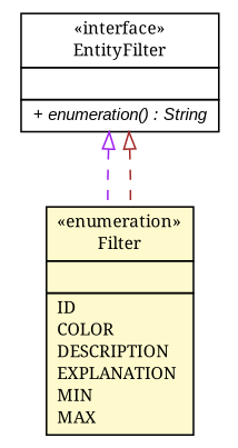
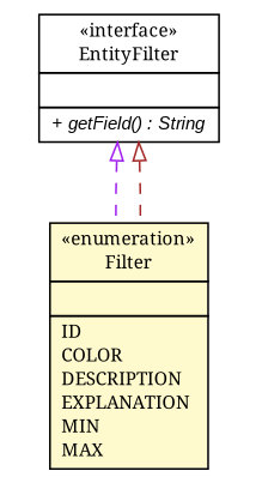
  digraph {
    nodesep=0.25
    ranksep=0.5
    fontname="Noto Serif"
    node [fontcolor=black fontname="Noto Serif" fontsize=10.0 shape=plaintext]
    edge [arrowtail=empty dir=back fontname="Noto Serif" fontsize=10 headport=p labelfontname=arial labelfontsize=10 style=dashed tailport=p]
    n1 [label=<<table title="gov.sandia.cf.model.PIRTLevelDifferenceColor.Filter" border="0" cellborder="1" cellspacing="0" cellpadding="2" port="p" bgcolor="lemonChiffon" href="./PIRTLevelDifferenceColor.Filter.html"> 		<tr><td><table border="0" cellspacing="0" cellpadding="1"> <tr><td align="center" balign="center"> &#171;enumeration&#187; </td></tr> <tr><td align="center" balign="center"> Filter </td></tr> 		</table></td></tr> 		<tr><td><table border="0" cellspacing="0" cellpadding="1"> <tr><td align="left" balign="left">  </td></tr> 		</table></td></tr> 		<tr><td><table border="0" cellspacing="0" cellpadding="1"> <tr><td align="left" balign="left"> ID </td></tr> <tr><td align="left" balign="left"> COLOR </td></tr> <tr><td align="left" balign="left"> DESCRIPTION </td></tr> <tr><td align="left" balign="left"> EXPLANATION </td></tr> <tr><td align="left" balign="left"> MIN </td></tr> <tr><td align="left" balign="left"> MAX </td></tr> 		</table></td></tr> 		</table>>]
-   n2 [label=<<table title="gov.sandia.cf.model.query.EntityFilter" border="0" cellborder="1" cellspacing="0" cellpadding="2" port="p" href="./query/EntityFilter.html"> 		<tr><td><table border="0" cellspacing="0" cellpadding="1"> <tr><td align="center" balign="center"> &#171;interface&#187; </td></tr> <tr><td align="center" balign="center"> EntityFilter </td></tr> 		</table></td></tr> 		<tr><td><table border="0" cellspacing="0" cellpadding="1"> <tr><td align="left" balign="left">  </td></tr> 		</table></td></tr> 		<tr><td><table border="0" cellspacing="0" cellpadding="1"> <tr><td align="left" balign="left"><font face="arial italic" point-size="10.0"> + enumeration() : String </font></td></tr> 		</table></td></tr> 		</table>>]
+   n2 [label=<<table title="gov.sandia.cf.model.query.EntityFilter" border="0" cellborder="1" cellspacing="0" cellpadding="2" port="p" href="./query/EntityFilter.html"> 		<tr><td><table border="0" cellspacing="0" cellpadding="1"> <tr><td align="center" balign="center"> &#171;interface&#187; </td></tr> <tr><td align="center" balign="center"> EntityFilter </td></tr> 		</table></td></tr> 		<tr><td><table border="0" cellspacing="0" cellpadding="1"> <tr><td align="left" balign="left">  </td></tr> 		</table></td></tr> 		<tr><td><table border="0" cellspacing="0" cellpadding="1"> <tr><td align="left" balign="left"><font face="arial italic" point-size="10.0"> + getField() : String </font></td></tr> 		</table></td></tr> 		</table>>]
    n2 -> n1 [color=purple]
    n2 -> n1 [color=brown]
  }
